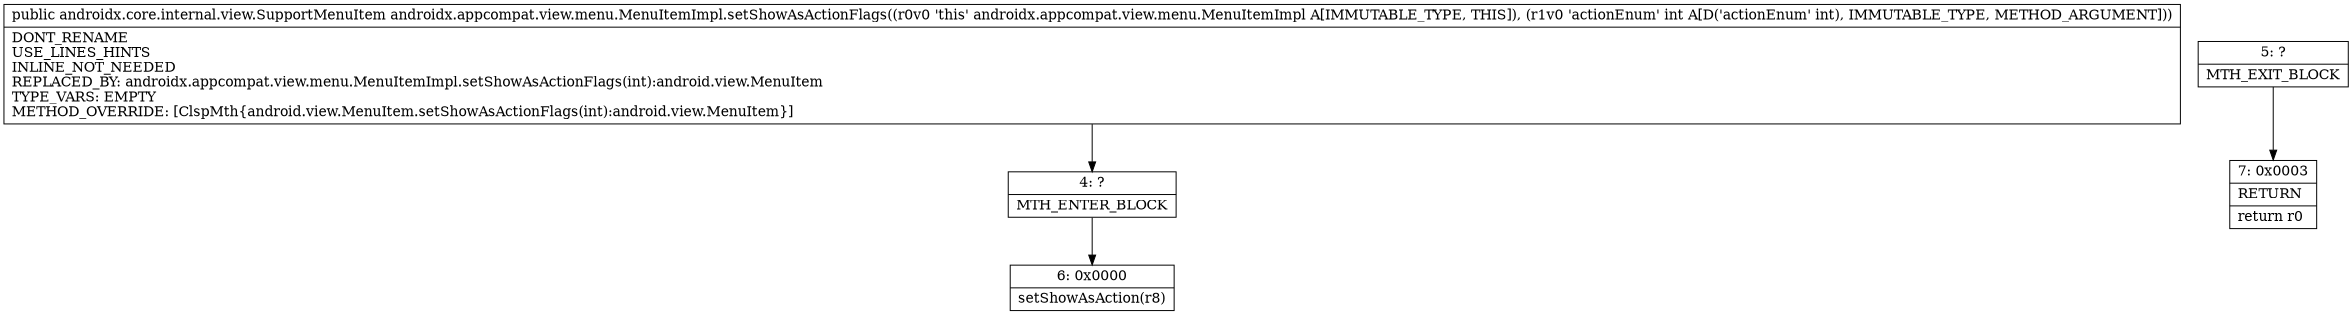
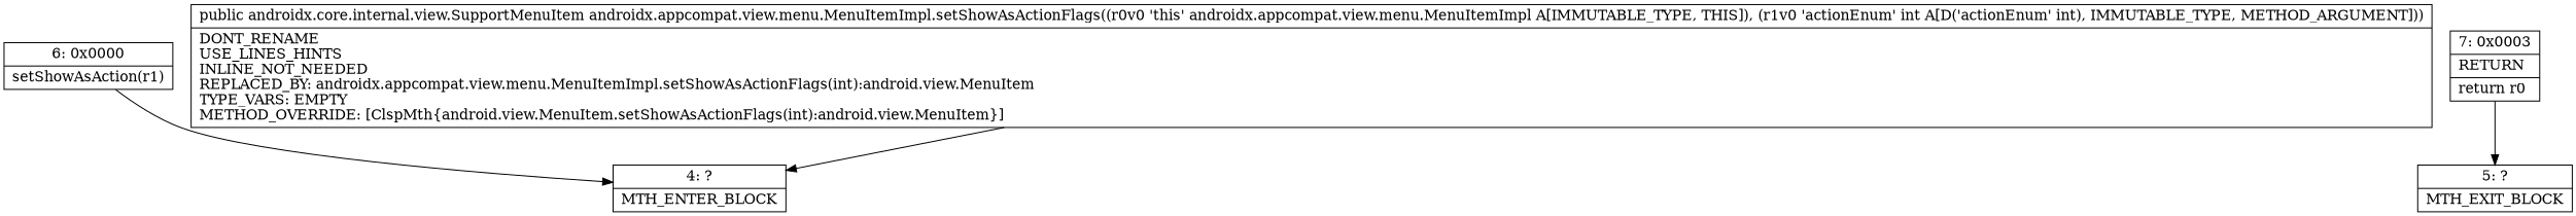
  digraph {
    node [shape=record]
    n1 [label="{4\:\ ?|MTH_ENTER_BLOCK\l}"]
-   n2 [label="{6\:\ 0x0000|setShowAsAction(r8)\l}"]
+   n2 [label="{6\:\ 0x0000|setShowAsAction(r1)\l}"]
    n3 [label="{7\:\ 0x0003|RETURN\l|return r0\l}"]
    n4 [label="{5\:\ ?|MTH_EXIT_BLOCK\l}"]
    n5 [label="{public androidx.core.internal.view.SupportMenuItem androidx.appcompat.view.menu.MenuItemImpl.setShowAsActionFlags((r0v0 'this' androidx.appcompat.view.menu.MenuItemImpl A[IMMUTABLE_TYPE, THIS]), (r1v0 'actionEnum' int A[D('actionEnum' int), IMMUTABLE_TYPE, METHOD_ARGUMENT]))  | DONT_RENAME\lUSE_LINES_HINTS\lINLINE_NOT_NEEDED\lREPLACED_BY: androidx.appcompat.view.menu.MenuItemImpl.setShowAsActionFlags(int):android.view.MenuItem\lTYPE_VARS: EMPTY\lMETHOD_OVERRIDE: [ClspMth\{android.view.MenuItem.setShowAsActionFlags(int):android.view.MenuItem\}]\l}"]
-   n1 -> n2
-   n4 -> n3
+   n2 -> n1
+   n3 -> n4
    n5 -> n1
  }
